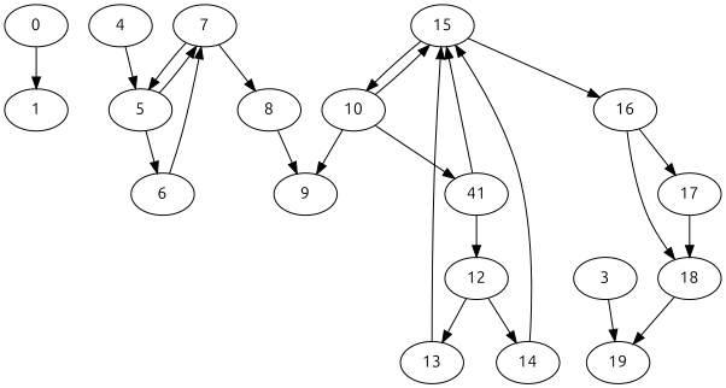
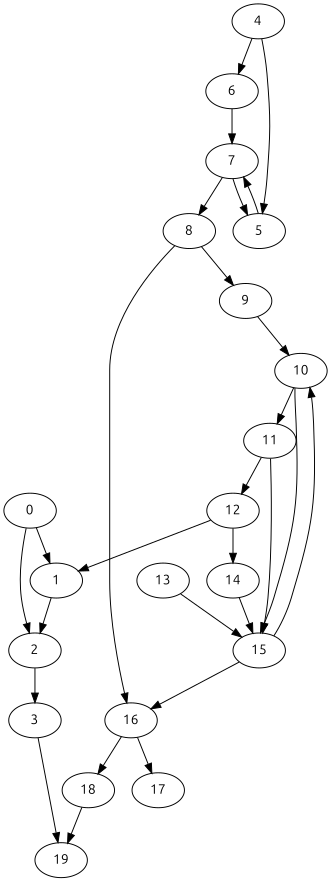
  digraph {
    fontname=Ubuntu
    node [fontname=Ubuntu]
    edge [fontname=Ubuntu]
    0
    1
+   2
    3
    19
    4
    5
    6
    7
    8
    9
    16
    10
    17
    18
-   11 [label=41]
+   11
    15
    12
    13
    14
    0 -> 1
+   0 -> 2
+   1 -> 2
+   2 -> 3
    3 -> 19
    4 -> 5
-   5 -> 6
+   4 -> 6
    5 -> 7
    6 -> 7
    7 -> 5
    7 -> 8
    8 -> 9
-   10 -> 9
+   8 -> 16
+   9 -> 10
    16 -> 17
    16 -> 18
    10 -> 11
    10 -> 15
-   17 -> 18
    18 -> 19
    11 -> 15
    11 -> 12
    15 -> 16
    15 -> 10
-   12 -> 13
+   12 -> 1
    12 -> 14
    13 -> 15
    14 -> 15
  }
